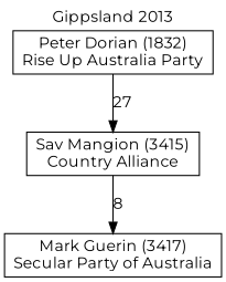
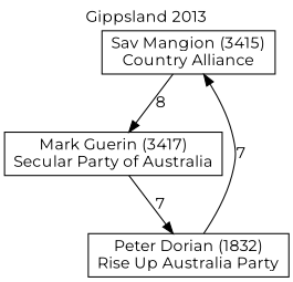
  digraph {
    fontname=Montserrat
    label="Gippsland 2013"
    labelloc=t
    mclimit=10
    node [fontname=Montserrat shape=box]
    edge [fontname=Montserrat]
    n1 [label="Sav Mangion (3415)\nCountry Alliance"]
    n2 [label="Mark Guerin (3417)\nSecular Party of Australia"]
    n3 [label="Peter Dorian (1832)\nRise Up Australia Party"]
    n1 -> n2 [label=8]
-   n3 -> n1 [label=27]
+   n2 -> n3 [label=7]
+   n3 -> n1 [label=7]
  }
